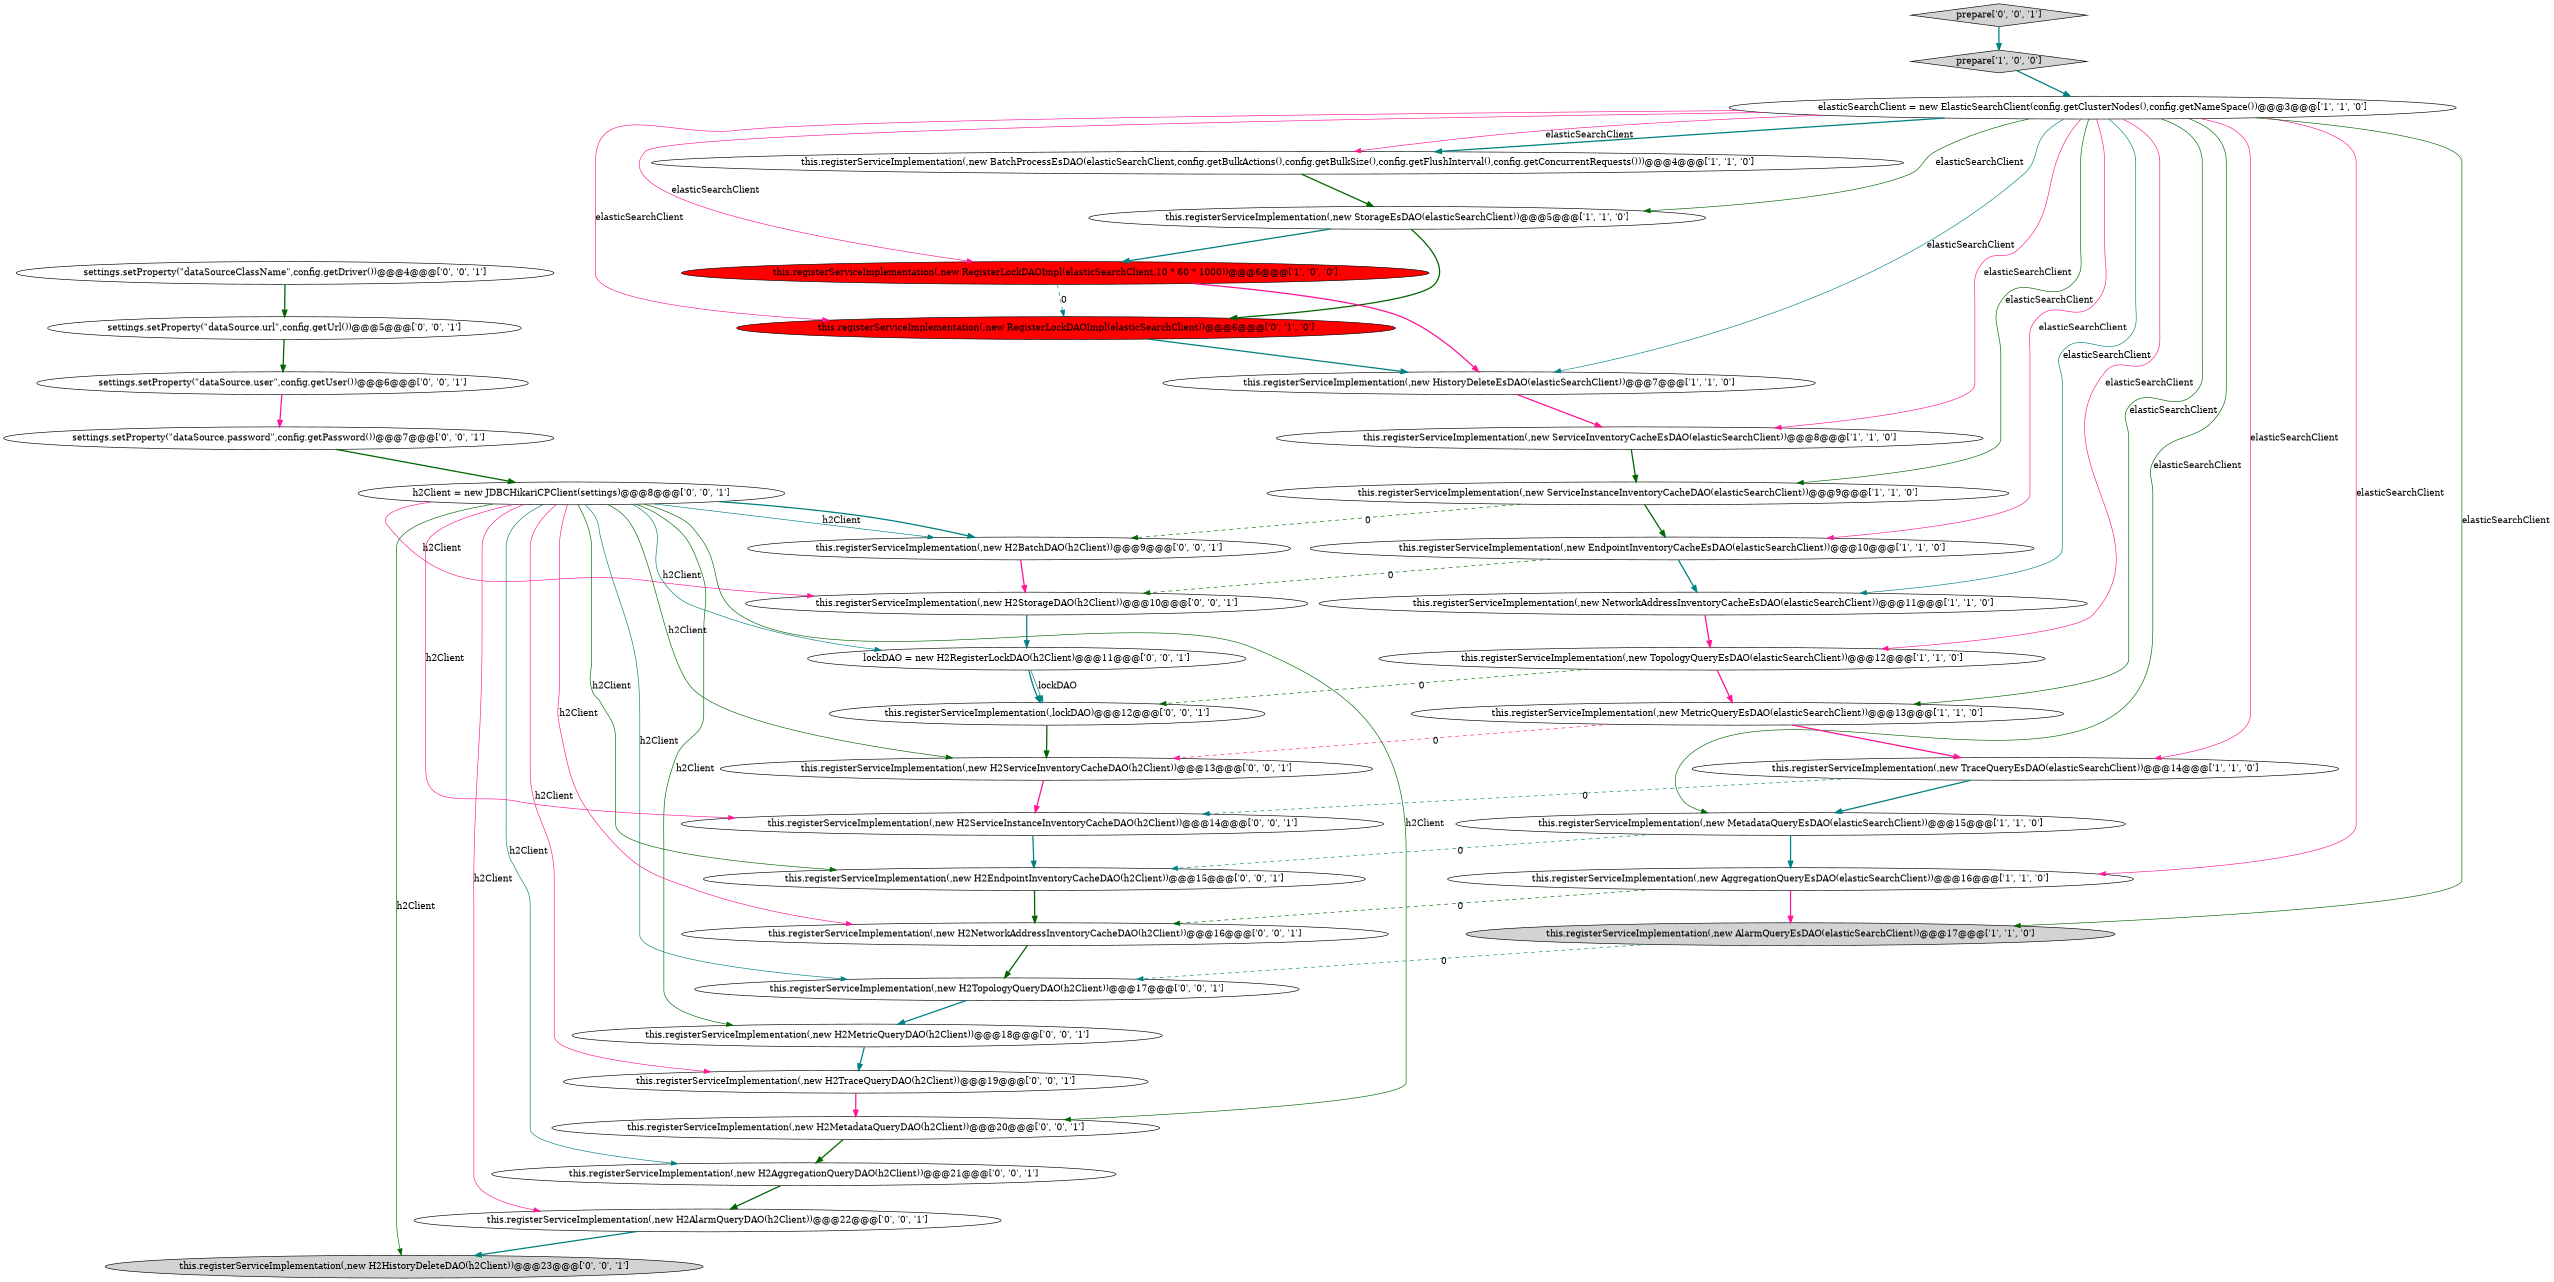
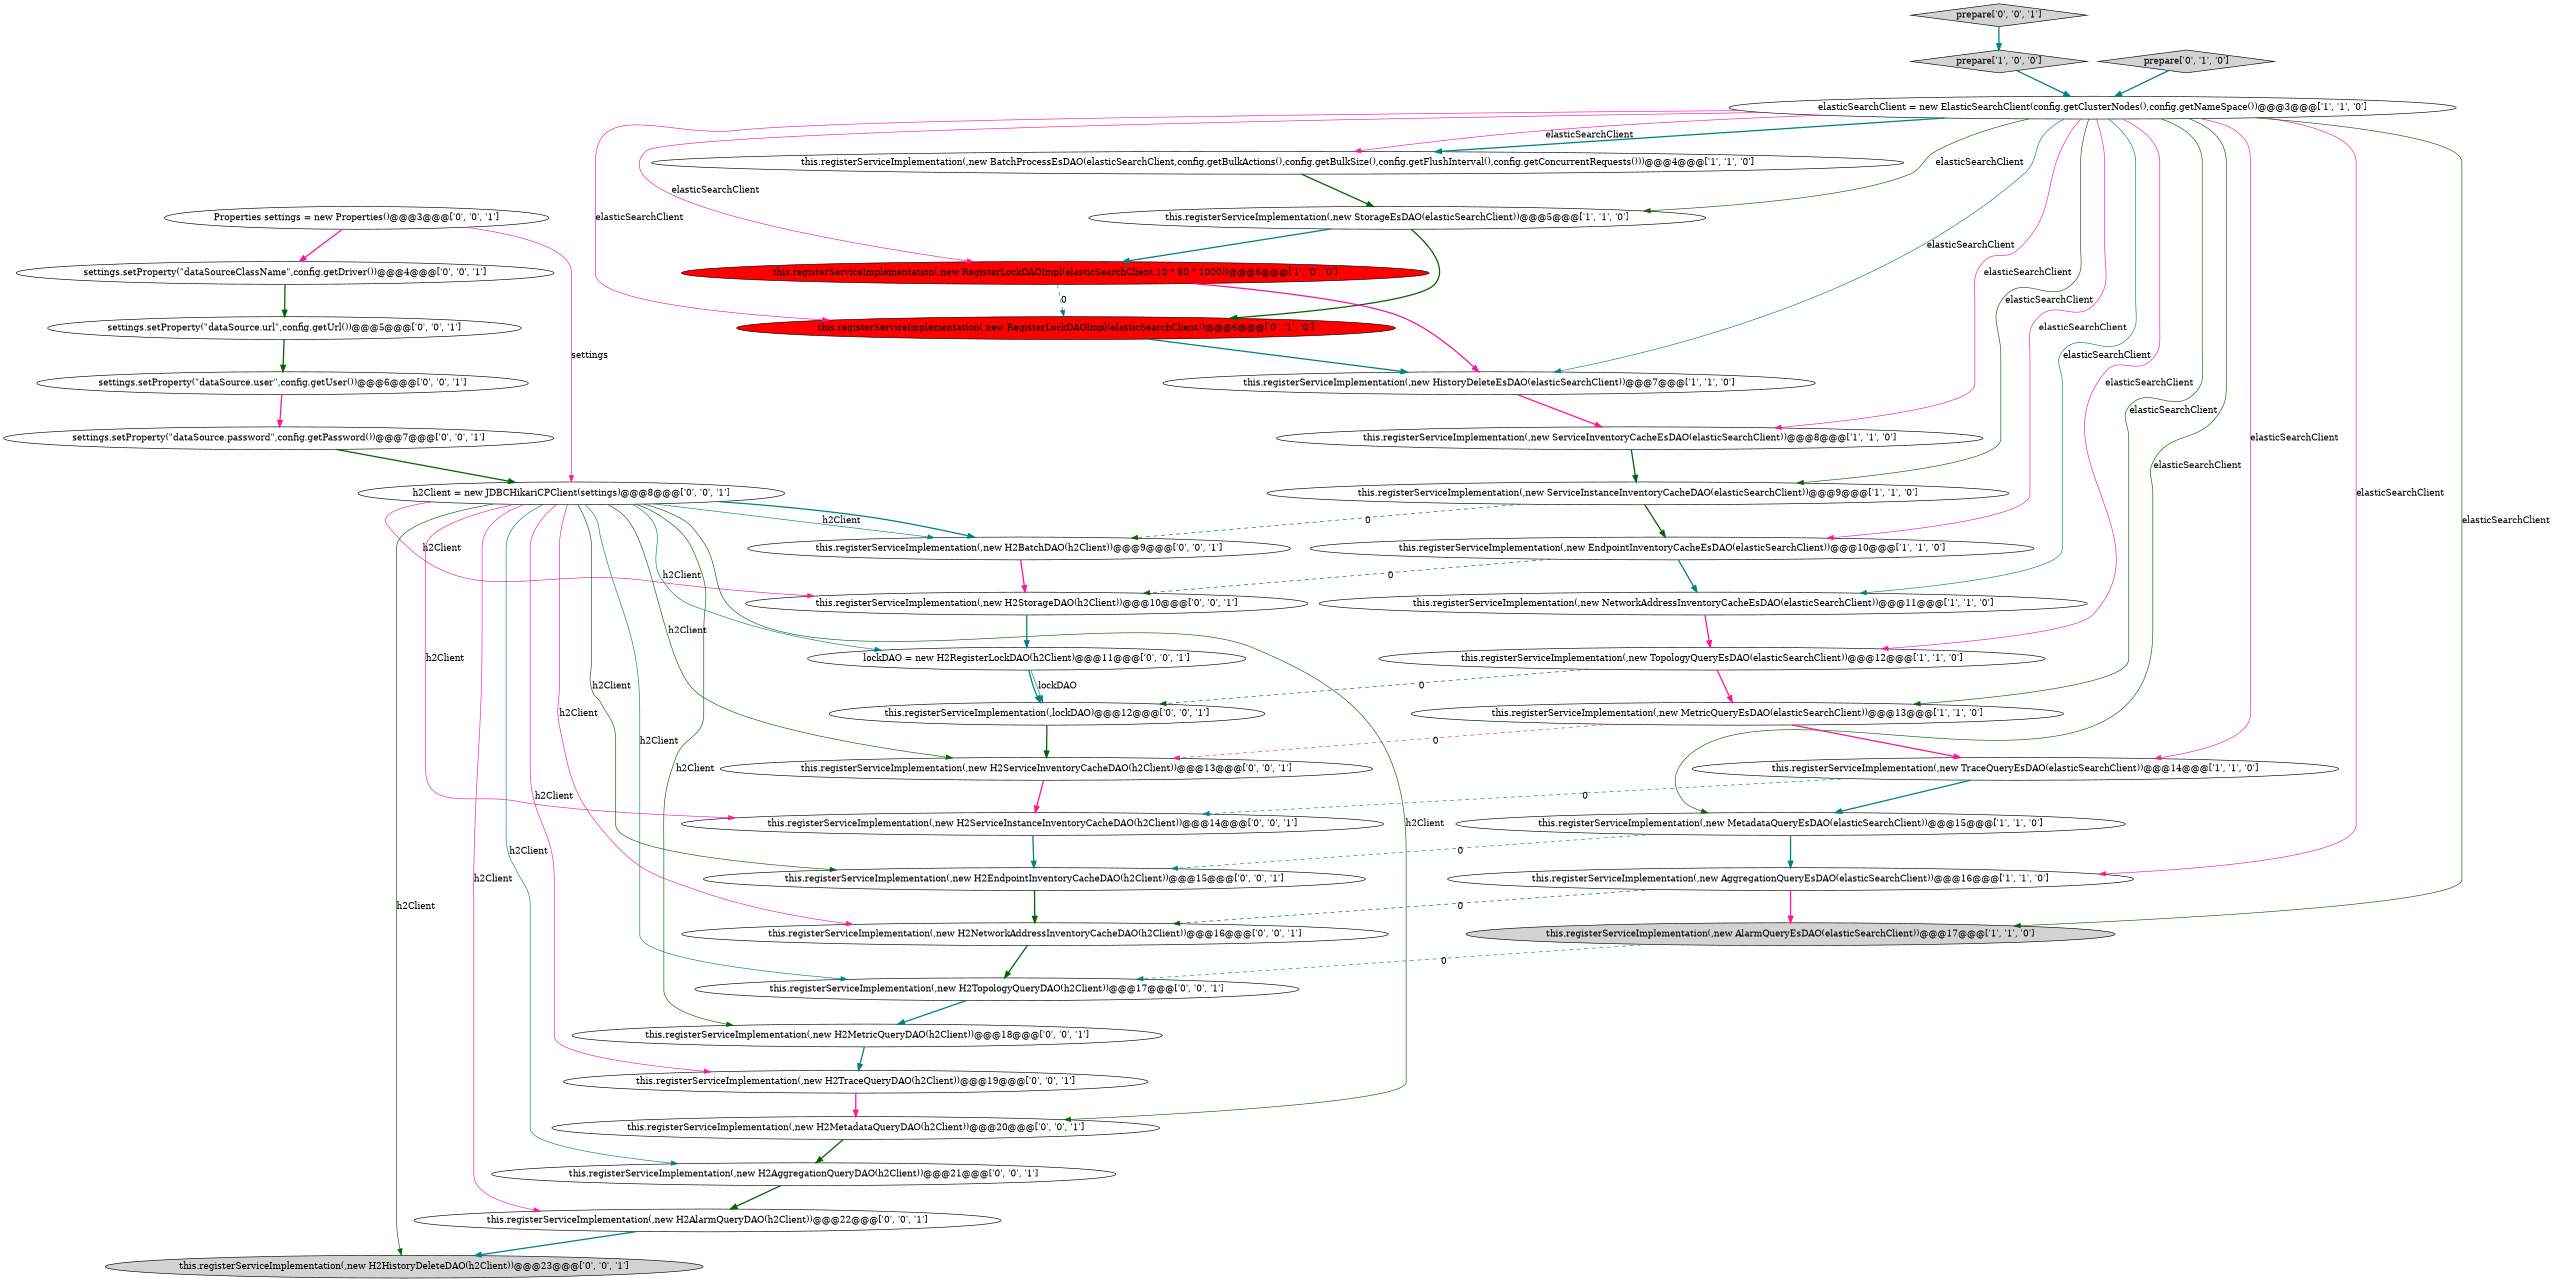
  digraph {
    node [fillcolor=white shape=ellipse style=filled]
    edge [color=teal style=bold]
    n1 [label="this.registerServiceImplementation(,new ServiceInventoryCacheEsDAO(elasticSearchClient))@@@8@@@['1', '1', '0']"]
    n2 [label="this.registerServiceImplementation(,new ServiceInstanceInventoryCacheDAO(elasticSearchClient))@@@9@@@['1', '1', '0']"]
    n3 [label="this.registerServiceImplementation(,new H2BatchDAO(h2Client))@@@9@@@['0', '0', '1']"]
    n4 [label="this.registerServiceImplementation(,new EndpointInventoryCacheEsDAO(elasticSearchClient))@@@10@@@['1', '1', '0']"]
    n5 [label="settings.setProperty(\"dataSourceClassName\",config.getDriver())@@@4@@@['0', '0', '1']"]
    n6 [label="settings.setProperty(\"dataSource.url\",config.getUrl())@@@5@@@['0', '0', '1']"]
    n7 [label="settings.setProperty(\"dataSource.user\",config.getUser())@@@6@@@['0', '0', '1']"]
    n8 [label="this.registerServiceImplementation(,new AggregationQueryEsDAO(elasticSearchClient))@@@16@@@['1', '1', '0']"]
    n9 [label="this.registerServiceImplementation(,new H2NetworkAddressInventoryCacheDAO(h2Client))@@@16@@@['0', '0', '1']"]
    n10 [fillcolor=lightgray label="this.registerServiceImplementation(,new AlarmQueryEsDAO(elasticSearchClient))@@@17@@@['1', '1', '0']"]
    n11 [label="this.registerServiceImplementation(,new H2TopologyQueryDAO(h2Client))@@@17@@@['0', '0', '1']"]
    n12 [label="this.registerServiceImplementation(,new H2MetricQueryDAO(h2Client))@@@18@@@['0', '0', '1']"]
    n13 [label="h2Client = new JDBCHikariCPClient(settings)@@@8@@@['0', '0', '1']"]
    n14 [label="this.registerServiceImplementation(,new H2AlarmQueryDAO(h2Client))@@@22@@@['0', '0', '1']"]
    n15 [label="this.registerServiceImplementation(,new H2AggregationQueryDAO(h2Client))@@@21@@@['0', '0', '1']"]
    n16 [label="this.registerServiceImplementation(,new H2StorageDAO(h2Client))@@@10@@@['0', '0', '1']"]
    n17 [label="this.registerServiceImplementation(,new H2ServiceInventoryCacheDAO(h2Client))@@@13@@@['0', '0', '1']"]
    n18 [label="this.registerServiceImplementation(,new H2ServiceInstanceInventoryCacheDAO(h2Client))@@@14@@@['0', '0', '1']"]
    n19 [fillcolor=lightgray label="this.registerServiceImplementation(,new H2HistoryDeleteDAO(h2Client))@@@23@@@['0', '0', '1']"]
    n20 [label="lockDAO = new H2RegisterLockDAO(h2Client)@@@11@@@['0', '0', '1']"]
    n21 [label="this.registerServiceImplementation(,new H2EndpointInventoryCacheDAO(h2Client))@@@15@@@['0', '0', '1']"]
    n22 [label="this.registerServiceImplementation(,new H2MetadataQueryDAO(h2Client))@@@20@@@['0', '0', '1']"]
    n23 [label="this.registerServiceImplementation(,new H2TraceQueryDAO(h2Client))@@@19@@@['0', '0', '1']"]
    n24 [label="this.registerServiceImplementation(,lockDAO)@@@12@@@['0', '0', '1']"]
    n25 [label="elasticSearchClient = new ElasticSearchClient(config.getClusterNodes(),config.getNameSpace())@@@3@@@['1', '1', '0']"]
    n26 [fillcolor=red label="this.registerServiceImplementation(,new RegisterLockDAOImpl(elasticSearchClient))@@@6@@@['0', '1', '0']"]
    n27 [label="this.registerServiceImplementation(,new StorageEsDAO(elasticSearchClient))@@@5@@@['1', '1', '0']"]
    n28 [fillcolor=red label="this.registerServiceImplementation(,new RegisterLockDAOImpl(elasticSearchClient,10 * 60 * 1000))@@@6@@@['1', '0', '0']"]
    n29 [label="this.registerServiceImplementation(,new HistoryDeleteEsDAO(elasticSearchClient))@@@7@@@['1', '1', '0']"]
    n30 [label="this.registerServiceImplementation(,new TopologyQueryEsDAO(elasticSearchClient))@@@12@@@['1', '1', '0']"]
    n31 [label="this.registerServiceImplementation(,new TraceQueryEsDAO(elasticSearchClient))@@@14@@@['1', '1', '0']"]
    n32 [label="this.registerServiceImplementation(,new MetricQueryEsDAO(elasticSearchClient))@@@13@@@['1', '1', '0']"]
    n33 [label="this.registerServiceImplementation(,new MetadataQueryEsDAO(elasticSearchClient))@@@15@@@['1', '1', '0']"]
    n34 [label="this.registerServiceImplementation(,new BatchProcessEsDAO(elasticSearchClient,config.getBulkActions(),config.getBulkSize(),config.getFlushInterval(),config.getConcurrentRequests()))@@@4@@@['1', '1', '0']"]
    n35 [label="this.registerServiceImplementation(,new NetworkAddressInventoryCacheEsDAO(elasticSearchClient))@@@11@@@['1', '1', '0']"]
    n36 [fillcolor=lightgray label="prepare['1', '0', '0']" shape=diamond]
    n37 [label="settings.setProperty(\"dataSource.password\",config.getPassword())@@@7@@@['0', '0', '1']"]
    n38 [fillcolor=lightgray label="prepare['0', '0', '1']" shape=diamond]
+   n39 [label="Properties settings = new Properties()@@@3@@@['0', '0', '1']"]
+   n40 [fillcolor=lightgray label="prepare['0', '1', '0']" shape=diamond]
    n1 -> n2 [color=darkgreen]
    n2 -> n3 [color=darkgreen label=0 style=dashed]
    n2 -> n4 [color=darkgreen]
    n3 -> n16 [color=deeppink]
    n4 -> n16 [color=darkgreen label=0 style=dashed]
    n4 -> n35
    n5 -> n6 [color=darkgreen]
    n6 -> n7 [color=darkgreen]
    n7 -> n37 [color=deeppink]
    n8 -> n9 [color=darkgreen label=0 style=dashed]
    n8 -> n10 [color=deeppink]
    n9 -> n11 [color=darkgreen]
    n10 -> n11 [label=0 style=dashed]
    n11 -> n12
    n12 -> n23
    n13 -> n3 [label=h2Client style=solid]
    n13 -> n3
    n13 -> n9 [color=deeppink label=h2Client style=solid]
    n13 -> n11 [label=h2Client style=solid]
    n13 -> n12 [color=darkgreen label=h2Client style=solid]
    n13 -> n14 [color=deeppink label=h2Client style=solid]
    n13 -> n15 [label=h2Client style=solid]
    n13 -> n16 [color=deeppink label=h2Client style=solid]
    n13 -> n17 [color=darkgreen label=h2Client style=solid]
    n13 -> n18 [color=deeppink label=h2Client style=solid]
    n13 -> n19 [color=darkgreen label=h2Client style=solid]
    n13 -> n20 [label=h2Client style=solid]
    n13 -> n21 [color=darkgreen label=h2Client style=solid]
    n13 -> n22 [color=darkgreen label=h2Client style=solid]
    n13 -> n23 [color=deeppink label=h2Client style=solid]
    n14 -> n19
    n15 -> n14 [color=darkgreen]
    n16 -> n20
    n17 -> n18 [color=deeppink]
    n18 -> n21
    n20 -> n24 [label=lockDAO style=solid]
    n20 -> n24
    n21 -> n9 [color=darkgreen]
    n22 -> n15 [color=darkgreen]
    n23 -> n22 [color=deeppink]
    n24 -> n17 [color=darkgreen]
    n25 -> n1 [color=deeppink label=elasticSearchClient style=solid]
    n25 -> n2 [color=darkgreen label=elasticSearchClient style=solid]
    n25 -> n4 [color=deeppink label=elasticSearchClient style=solid]
    n25 -> n8 [color=deeppink label=elasticSearchClient style=solid]
    n25 -> n10 [color=darkgreen label=elasticSearchClient style=solid]
    n25 -> n26 [color=deeppink label=elasticSearchClient style=solid]
    n25 -> n27 [color=darkgreen label=elasticSearchClient style=solid]
    n25 -> n28 [color=deeppink label=elasticSearchClient style=solid]
    n25 -> n29 [label=elasticSearchClient style=solid]
    n25 -> n30 [color=deeppink label=elasticSearchClient style=solid]
    n25 -> n31 [color=deeppink label=elasticSearchClient style=solid]
    n25 -> n32 [color=darkgreen label=elasticSearchClient style=solid]
    n25 -> n33 [color=darkgreen label=elasticSearchClient style=solid]
    n25 -> n34
    n25 -> n34 [color=deeppink label=elasticSearchClient style=solid]
    n25 -> n35 [label=elasticSearchClient style=solid]
    n26 -> n29
    n27 -> n26 [color=darkgreen]
    n27 -> n28
    n28 -> n26 [label=0 style=dashed]
    n28 -> n29 [color=deeppink]
    n29 -> n1 [color=deeppink]
    n30 -> n24 [color=darkgreen label=0 style=dashed]
    n30 -> n32 [color=deeppink]
    n31 -> n18 [label=0 style=dashed]
    n31 -> n33
    n32 -> n17 [color=deeppink label=0 style=dashed]
    n32 -> n31 [color=deeppink]
    n33 -> n8
    n33 -> n21 [label=0 style=dashed]
    n34 -> n27 [color=darkgreen]
    n35 -> n30 [color=deeppink]
    n36 -> n25
    n37 -> n13 [color=darkgreen]
    n38 -> n36
+   n39 -> n5 [color=deeppink]
+   n39 -> n13 [color=deeppink label=settings style=solid]
+   n40 -> n25
  }
